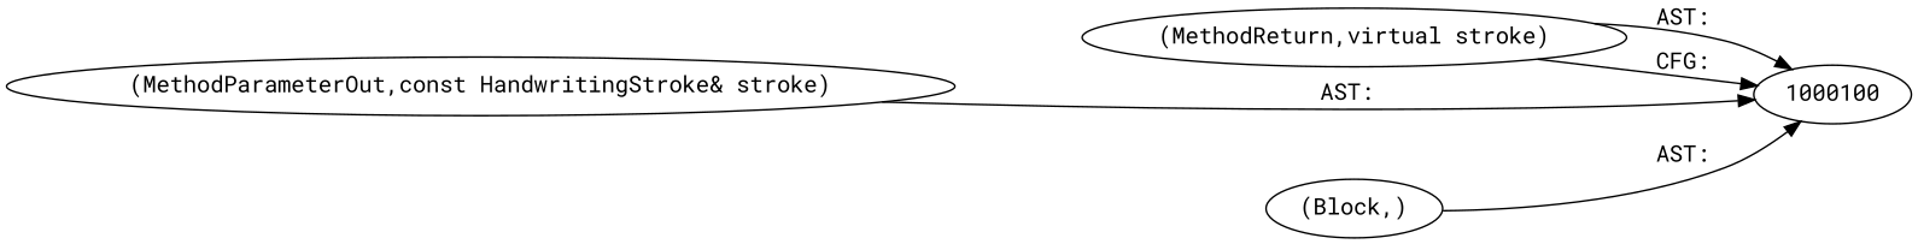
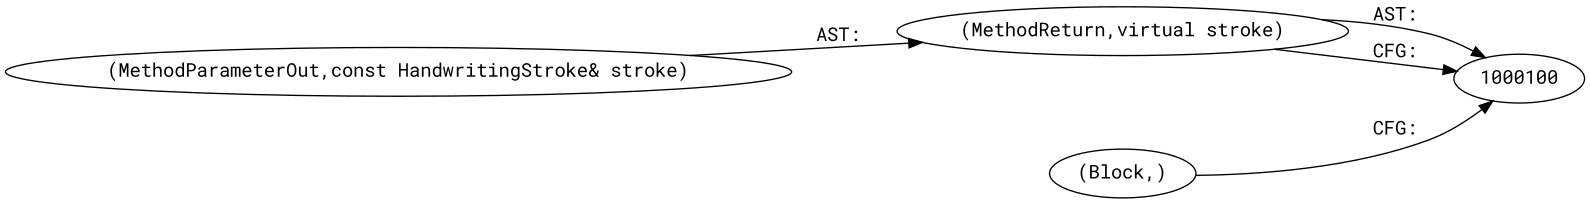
  digraph {
    fontname="Roboto Mono"
    rankdir=LR
    node [fontname="Roboto Mono"]
    edge [fontname="Roboto Mono"]
    n1 [label="(MethodReturn,virtual stroke)"]
    1000100
    n3 [label="(MethodParameterOut,const HandwritingStroke& stroke)"]
    n4 [label="(Block,)"]
    n1 -> 1000100 [label="AST: "]
    n1 -> 1000100 [label="CFG: "]
-   n3 -> 1000100 [label="AST: "]
-   n4 -> 1000100 [label="AST: "]
+   n3 -> n1 [label="AST: "]
+   n4 -> 1000100 [label="CFG: "]
  }
